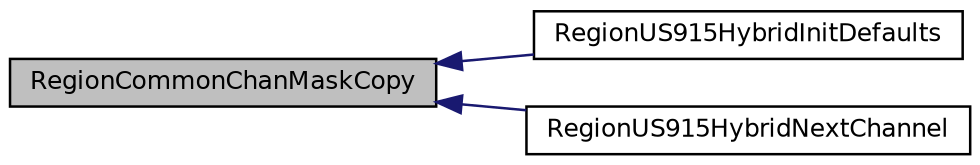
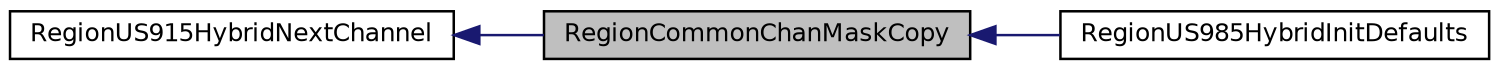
  digraph {
    rankdir=LR
    node [color=black fillcolor=white fontname=Helvetica fontsize=10 shape=record style=filled]
    edge [color=midnightblue dir=back fontname=Helvetica fontsize=10 labelfontname=Helvetica labelfontsize=10 style=solid]
    n1 [fillcolor=grey75 fontcolor=black height=0.2 label=RegionCommonChanMaskCopy width=0.4]
-   n2 [height=0.2 label=RegionUS915HybridInitDefaults width=0.4]
+   n2 [height=0.2 label=RegionUS985HybridInitDefaults width=0.4]
    n3 [height=0.2 label=RegionUS915HybridNextChannel width=0.4]
    n1 -> n2
-   n1 -> n3
+   n3 -> n1
  }
